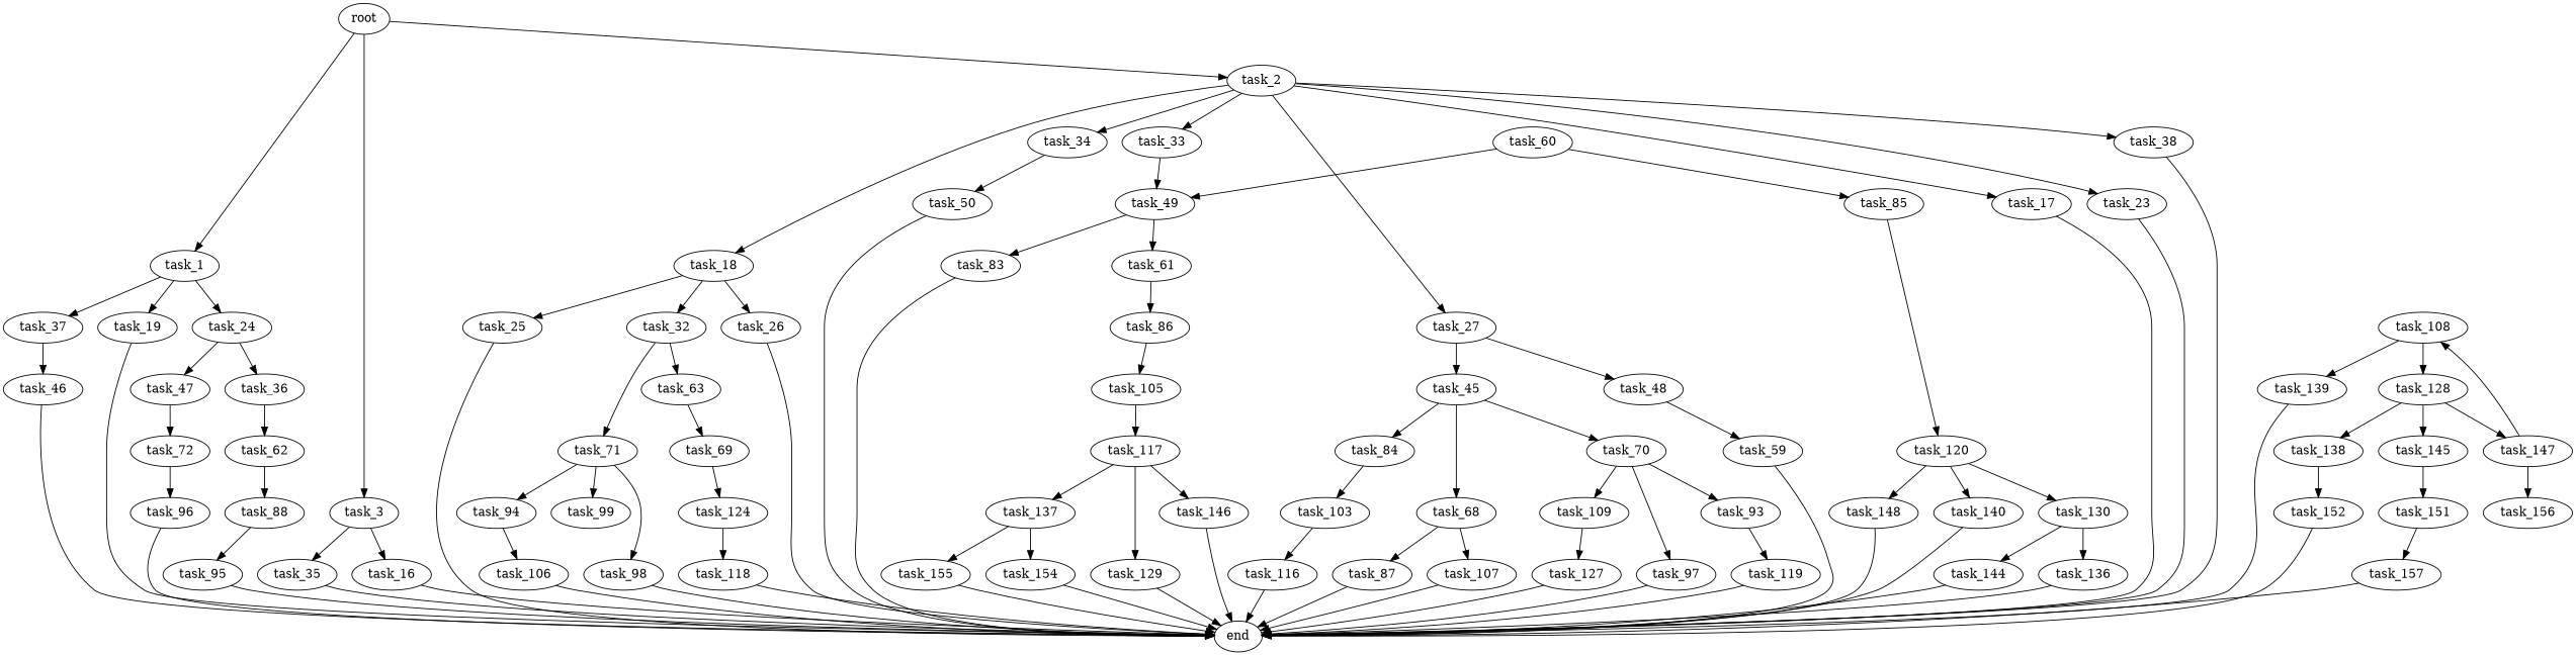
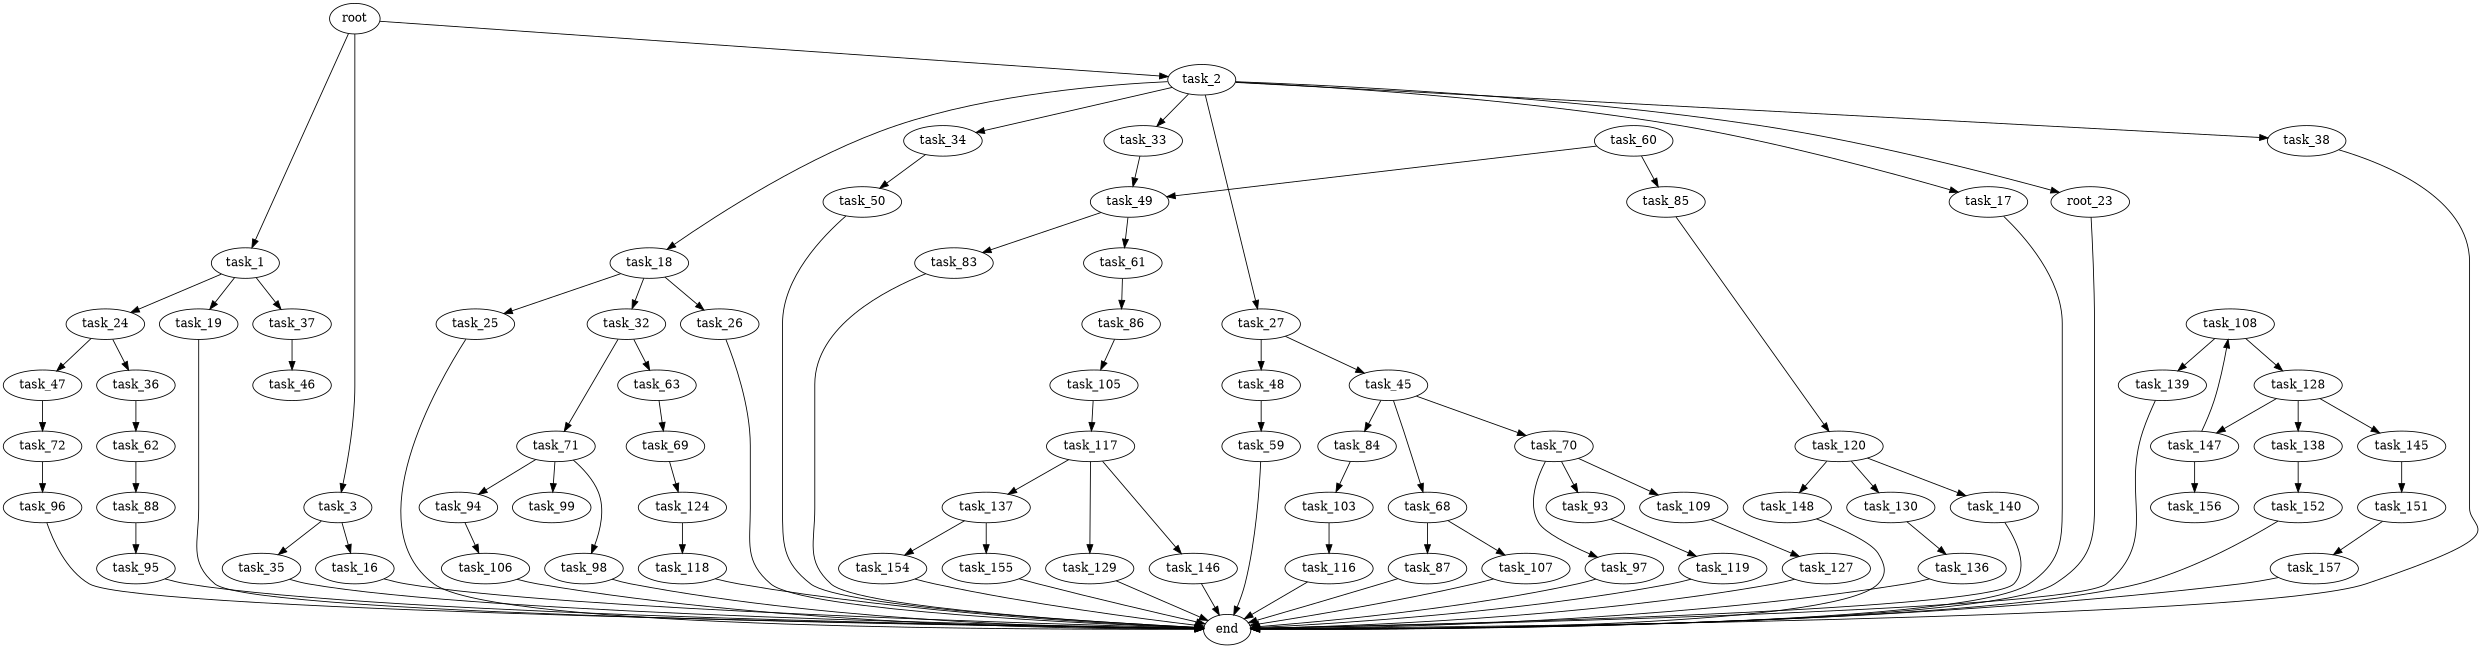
  digraph {
    root
    task_1
    task_2
    task_3
    task_19
    task_24
    task_37
    task_17
    task_18
-   task_23
+   task_23 [label=root_23]
    task_27
    task_33
    task_34
    task_38
    task_16
    task_35
    end
    task_36
    task_47
    task_46
    task_25
    task_26
    task_32
    task_45
    task_48
    task_49
    task_50
    task_62
    task_72
    task_63
    task_71
    task_68
    task_70
    task_84
    task_59
    task_61
    task_83
    task_69
    task_94
    task_98
    task_99
    task_88
    task_96
    task_87
    task_107
    task_93
    task_97
    task_109
    task_103
    n50 [label=task_124]
    task_106
    task_60
    task_85
    task_86
    task_95
    task_119
    task_127
    task_116
    task_120
    task_105
    task_130
    task_140
    task_148
    task_117
    task_118
    task_108
    task_128
    task_139
    task_136
-   task_144
    task_129
    task_137
    task_146
    task_138
    task_145
    task_147
    task_154
    task_155
    task_152
    task_151
    task_156
    task_157
    root -> task_1
    root -> task_2
    root -> task_3
    task_1 -> task_19
    task_1 -> task_24
    task_1 -> task_37
    task_2 -> task_17
    task_2 -> task_18
    task_2 -> task_23
    task_2 -> task_27
    task_2 -> task_33
    task_2 -> task_34
    task_2 -> task_38
    task_3 -> task_16
    task_3 -> task_35
    task_19 -> end
    task_24 -> task_36
    task_24 -> task_47
    task_37 -> task_46
    task_17 -> end
    task_18 -> task_25
    task_18 -> task_26
    task_18 -> task_32
    task_23 -> end
    task_27 -> task_45
    task_27 -> task_48
    task_33 -> task_49
    task_34 -> task_50
    task_38 -> end
    task_16 -> end
    task_35 -> end
    task_36 -> task_62
    task_47 -> task_72
-   task_46 -> end
    task_25 -> end
    task_26 -> end
    task_32 -> task_63
    task_32 -> task_71
    task_45 -> task_68
    task_45 -> task_70
    task_45 -> task_84
    task_48 -> task_59
    task_49 -> task_61
    task_49 -> task_83
    task_50 -> end
    task_62 -> task_88
    task_72 -> task_96
    task_63 -> task_69
    task_71 -> task_94
    task_71 -> task_98
    task_71 -> task_99
    task_68 -> task_87
    task_68 -> task_107
    task_70 -> task_93
    task_70 -> task_97
    task_70 -> task_109
    task_84 -> task_103
    task_59 -> end
    task_61 -> task_86
    task_83 -> end
    task_69 -> n50
    task_94 -> task_106
    task_98 -> end
    task_88 -> task_95
    task_96 -> end
    task_87 -> end
    task_107 -> end
    task_93 -> task_119
    task_97 -> end
    task_109 -> task_127
    task_103 -> task_116
    n50 -> task_118
    task_106 -> end
    task_60 -> task_49
    task_60 -> task_85
    task_85 -> task_120
    task_86 -> task_105
    task_95 -> end
    task_119 -> end
    task_127 -> end
    task_116 -> end
    task_120 -> task_130
    task_120 -> task_140
    task_120 -> task_148
    task_105 -> task_117
    task_130 -> task_136
-   task_130 -> task_144
    task_140 -> end
    task_148 -> end
    task_117 -> task_129
    task_117 -> task_137
    task_117 -> task_146
    task_118 -> end
    task_108 -> task_128
    task_108 -> task_139
    task_128 -> task_138
    task_128 -> task_145
    task_128 -> task_147
    task_139 -> end
    task_136 -> end
-   task_144 -> end
    task_129 -> end
    task_137 -> task_154
    task_137 -> task_155
    task_146 -> end
    task_138 -> task_152
    task_145 -> task_151
    task_147 -> task_108
    task_147 -> task_156
    task_154 -> end
    task_155 -> end
    task_152 -> end
    task_151 -> task_157
    task_157 -> end
  }
